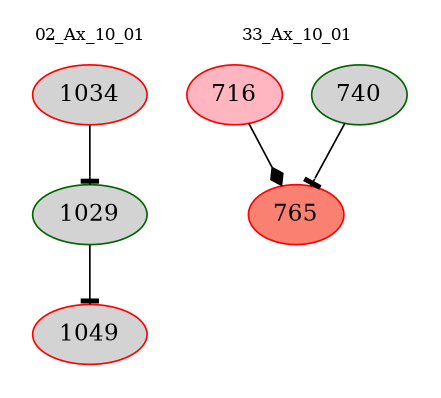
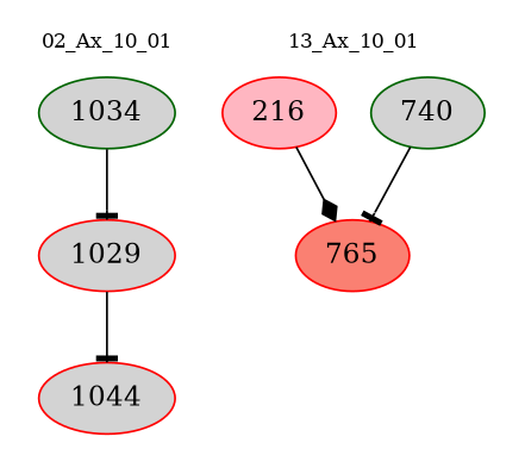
  digraph {
    node [color=red fillcolor=lightgrey style=filled]
    edge [arrowhead=tee color=black]
-   n1 [label=1034]
-   n2 [color=darkgreen label=1029]
-   n3 [label=1049]
+   n1 [color=darkgreen label=1034]
+   n2 [label=1029]
+   n3 [label=1044]
    n4 [color=darkgreen label=740]
-   n5 [fillcolor=lightpink label=716]
+   n5 [fillcolor=lightpink label=216]
    n6 [fillcolor=salmon label=765]
    subgraph cluster_1 {
      color=white
      fontsize=10
      label="02_Ax_10_01"
      n1
      n2
      n3
    }
    subgraph cluster_2 {
      color=white
      fontsize=10
-     label="33_Ax_10_01"
+     label="13_Ax_10_01"
      n4
      n5
      n6
    }
    n1 -> n2
    n2 -> n3
    n4 -> n6
    n5 -> n6 [arrowhead=diamond]
  }
